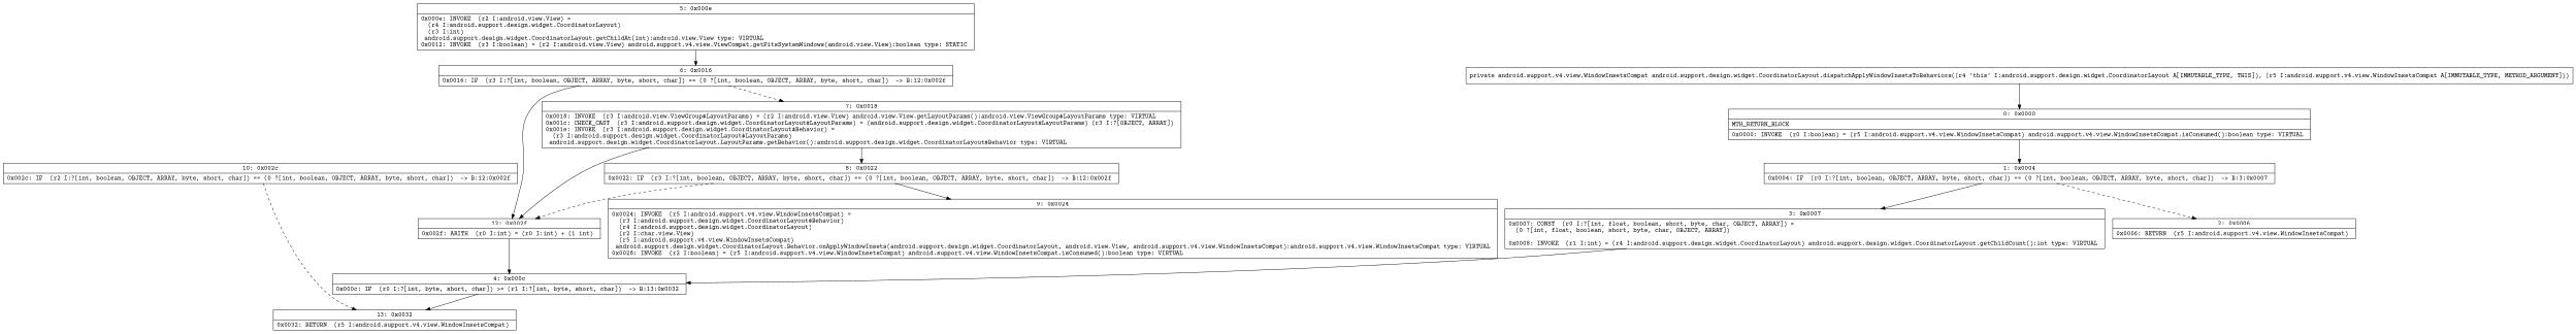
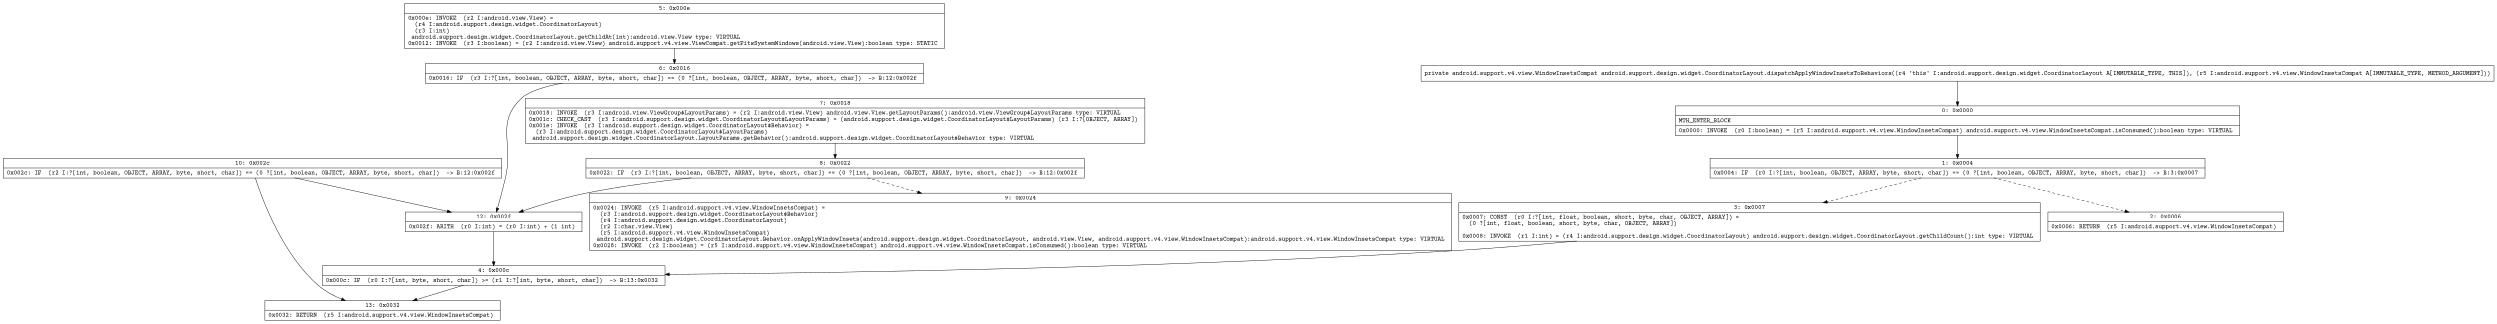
  digraph {
    fontname="Courier Prime"
    node [fontname="Courier Prime" shape=record]
    edge [fontname="Courier Prime"]
-   n1 [label="{0\:\ 0x0000|MTH_RETURN_BLOCK\l|0x0000: INVOKE  (r0 I:boolean) = (r5 I:android.support.v4.view.WindowInsetsCompat) android.support.v4.view.WindowInsetsCompat.isConsumed():boolean type: VIRTUAL \l}"]
+   n1 [label="{0\:\ 0x0000|MTH_ENTER_BLOCK\l|0x0000: INVOKE  (r0 I:boolean) = (r5 I:android.support.v4.view.WindowInsetsCompat) android.support.v4.view.WindowInsetsCompat.isConsumed():boolean type: VIRTUAL \l}"]
    n2 [label="{1\:\ 0x0004|0x0004: IF  (r0 I:?[int, boolean, OBJECT, ARRAY, byte, short, char]) == (0 ?[int, boolean, OBJECT, ARRAY, byte, short, char])  \-\> B:3:0x0007 \l}"]
    n3 [label="{2\:\ 0x0006|0x0006: RETURN  (r5 I:android.support.v4.view.WindowInsetsCompat) \l}"]
    n4 [label="{3\:\ 0x0007|0x0007: CONST  (r0 I:?[int, float, boolean, short, byte, char, OBJECT, ARRAY]) = \l  (0 ?[int, float, boolean, short, byte, char, OBJECT, ARRAY])\l \l0x0008: INVOKE  (r1 I:int) = (r4 I:android.support.design.widget.CoordinatorLayout) android.support.design.widget.CoordinatorLayout.getChildCount():int type: VIRTUAL \l}"]
    n5 [label="{4\:\ 0x000c|0x000c: IF  (r0 I:?[int, byte, short, char]) \>= (r1 I:?[int, byte, short, char])  \-\> B:13:0x0032 \l}"]
    n6 [label="{13\:\ 0x0032|0x0032: RETURN  (r5 I:android.support.v4.view.WindowInsetsCompat) \l}"]
    n7 [label="{5\:\ 0x000e|0x000e: INVOKE  (r2 I:android.view.View) = \l  (r4 I:android.support.design.widget.CoordinatorLayout)\l  (r3 I:int)\l android.support.design.widget.CoordinatorLayout.getChildAt(int):android.view.View type: VIRTUAL \l0x0012: INVOKE  (r3 I:boolean) = (r2 I:android.view.View) android.support.v4.view.ViewCompat.getFitsSystemWindows(android.view.View):boolean type: STATIC \l}"]
    n8 [label="{6\:\ 0x0016|0x0016: IF  (r3 I:?[int, boolean, OBJECT, ARRAY, byte, short, char]) == (0 ?[int, boolean, OBJECT, ARRAY, byte, short, char])  \-\> B:12:0x002f \l}"]
    n9 [label="{7\:\ 0x0018|0x0018: INVOKE  (r3 I:android.view.ViewGroup$LayoutParams) = (r2 I:android.view.View) android.view.View.getLayoutParams():android.view.ViewGroup$LayoutParams type: VIRTUAL \l0x001c: CHECK_CAST  (r3 I:android.support.design.widget.CoordinatorLayout$LayoutParams) = (android.support.design.widget.CoordinatorLayout$LayoutParams) (r3 I:?[OBJECT, ARRAY]) \l0x001e: INVOKE  (r3 I:android.support.design.widget.CoordinatorLayout$Behavior) = \l  (r3 I:android.support.design.widget.CoordinatorLayout$LayoutParams)\l android.support.design.widget.CoordinatorLayout.LayoutParams.getBehavior():android.support.design.widget.CoordinatorLayout$Behavior type: VIRTUAL \l}"]
    n10 [label="{12\:\ 0x002f|0x002f: ARITH  (r0 I:int) = (r0 I:int) + (1 int) \l}"]
    n11 [label="{8\:\ 0x0022|0x0022: IF  (r3 I:?[int, boolean, OBJECT, ARRAY, byte, short, char]) == (0 ?[int, boolean, OBJECT, ARRAY, byte, short, char])  \-\> B:12:0x002f \l}"]
    n12 [label="{9\:\ 0x0024|0x0024: INVOKE  (r5 I:android.support.v4.view.WindowInsetsCompat) = \l  (r3 I:android.support.design.widget.CoordinatorLayout$Behavior)\l  (r4 I:android.support.design.widget.CoordinatorLayout)\l  (r2 I:char.view.View)\l  (r5 I:android.support.v4.view.WindowInsetsCompat)\l android.support.design.widget.CoordinatorLayout.Behavior.onApplyWindowInsets(android.support.design.widget.CoordinatorLayout, android.view.View, android.support.v4.view.WindowInsetsCompat):android.support.v4.view.WindowInsetsCompat type: VIRTUAL \l0x0028: INVOKE  (r2 I:boolean) = (r5 I:android.support.v4.view.WindowInsetsCompat) android.support.v4.view.WindowInsetsCompat.isConsumed():boolean type: VIRTUAL \l}"]
    n13 [label="{10\:\ 0x002c|0x002c: IF  (r2 I:?[int, boolean, OBJECT, ARRAY, byte, short, char]) == (0 ?[int, boolean, OBJECT, ARRAY, byte, short, char])  \-\> B:12:0x002f \l}"]
    n14 [label="{private android.support.v4.view.WindowInsetsCompat android.support.design.widget.CoordinatorLayout.dispatchApplyWindowInsetsToBehaviors((r4 'this' I:android.support.design.widget.CoordinatorLayout A[IMMUTABLE_TYPE, THIS]), (r5 I:android.support.v4.view.WindowInsetsCompat A[IMMUTABLE_TYPE, METHOD_ARGUMENT])) }"]
    n1 -> n2
    n2 -> n3 [style=dashed]
-   n2 -> n4
+   n2 -> n4 [style=dashed]
    n4 -> n5
    n5 -> n6
    n7 -> n8
-   n8 -> n9 [style=dashed]
    n8 -> n10
    n9 -> n11
    n10 -> n5
-   n11 -> n10 [style=dashed]
-   n11 -> n12 [style=solid]
-   n13 -> n6 [style=dashed]
-   n9 -> n10
+   n11 -> n10
+   n11 -> n12 [style=dashed]
+   n13 -> n6 [style=solid]
+   n13 -> n10
    n14 -> n1
  }
